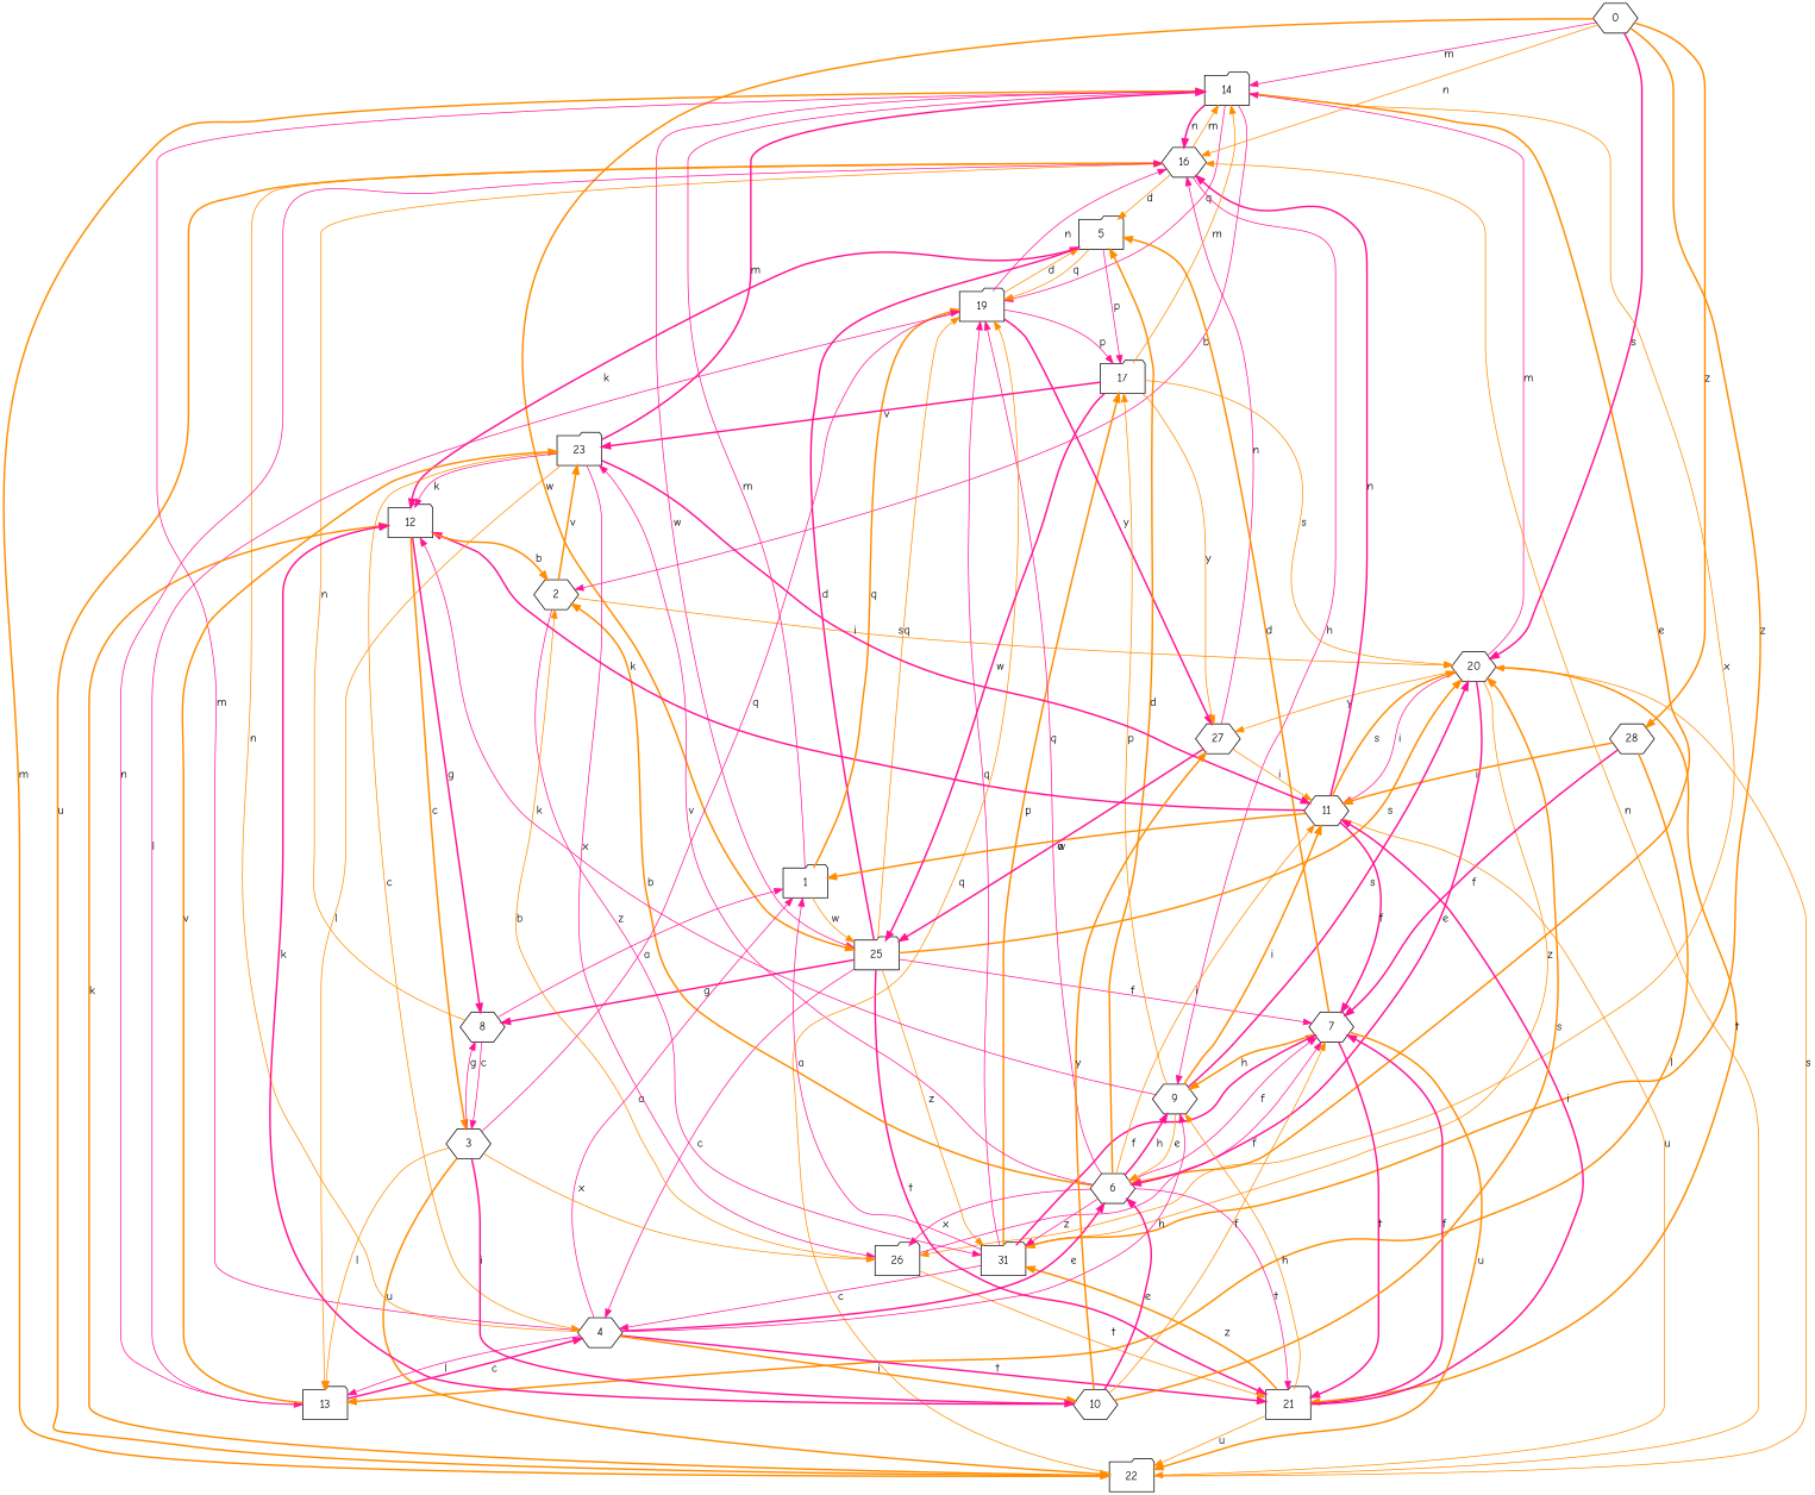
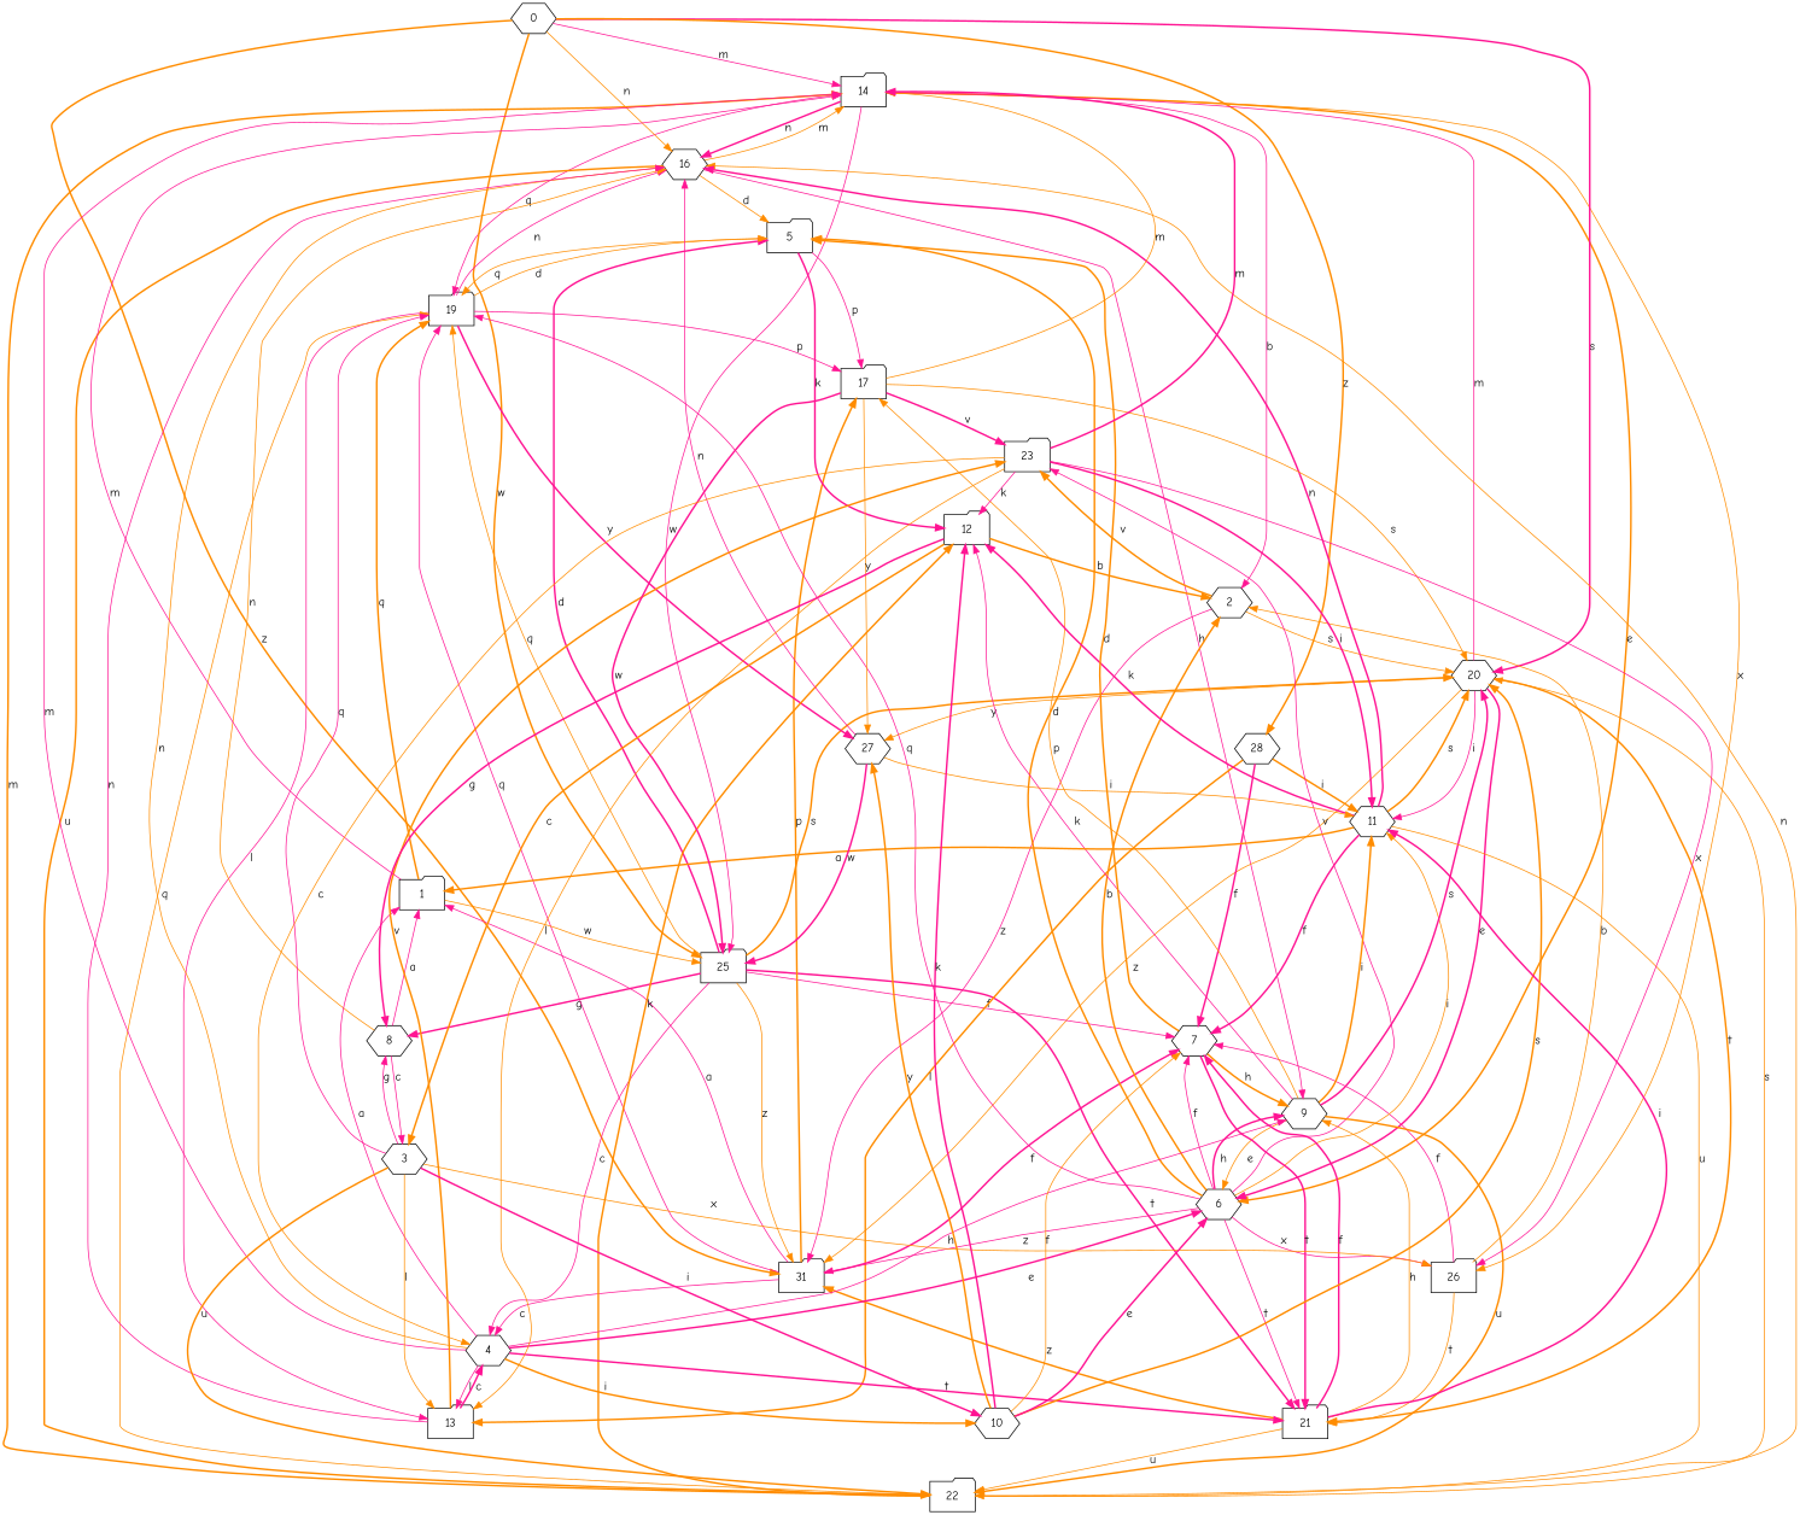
  strict digraph {
    fontname="Comic Neue"
    node [fontname="Comic Neue" shape=hexagon]
    edge [color=deeppink fontname="Comic Neue" style=solid]
    14 [shape=folder]
    0
    16
    20
    25 [shape=folder]
    28
    31 [shape=folder]
    19 [shape=folder]
    2
    26 [shape=folder]
    6
    22 [shape=folder]
    9
    5 [shape=folder]
    21 [shape=folder]
    11
    27
    8
    4
    7
    13 [shape=folder]
    1 [shape=folder]
    17 [shape=folder]
    23 [shape=folder]
    12 [shape=folder]
    3
    10
    14 -> 16 [label=n style=bold]
    14 -> 25 [label=w]
    14 -> 19 [label=q]
    14 -> 2 [label=b]
    14 -> 26 [color=darkorange label=x]
    14 -> 6 [color=darkorange label=e style=bold]
    0 -> 14 [label=m]
    0 -> 16 [color=darkorange label=n]
    0 -> 20 [label=s style=bold]
    0 -> 25 [color=darkorange label=w style=bold]
    0 -> 28 [color=darkorange label=z style=bold]
    0 -> 31 [color=darkorange label=z style=bold]
    16 -> 14 [color=darkorange label=m]
    16 -> 22 [color=darkorange label=u style=bold]
    16 -> 9 [label=h]
    16 -> 5 [color=darkorange label=d]
    20 -> 14 [label=m]
    20 -> 31 [color=darkorange label=z]
    20 -> 6 [label=e style=bold]
    20 -> 21 [color=darkorange label=t style=bold]
    20 -> 11 [label=i]
    20 -> 27 [color=darkorange label=y]
    25 -> 20 [color=darkorange label=s style=bold]
    25 -> 31 [color=darkorange label=z]
    25 -> 19 [color=darkorange label=q]
    25 -> 5 [label=d style=bold]
    25 -> 21 [label=t style=bold]
    25 -> 8 [label=g style=bold]
    25 -> 4 [label=c]
    25 -> 7 [label=f]
    28 -> 11 [color=darkorange label=i style=bold]
    28 -> 7 [label=f style=bold]
    28 -> 13 [color=darkorange label=l style=bold]
    31 -> 19 [label=q]
    31 -> 4 [label=c]
    31 -> 7 [label=f style=bold]
    31 -> 1 [label=a]
    31 -> 17 [color=darkorange label=p style=bold]
    19 -> 16 [label=n]
    19 -> 5 [color=darkorange label=d]
    19 -> 27 [label=y style=bold]
    19 -> 13 [label=l]
    19 -> 17 [label=p]
    2 -> 20 [color=darkorange label=s]
    2 -> 31 [label=z]
    2 -> 23 [color=darkorange label=v style=bold]
    26 -> 2 [color=darkorange label=b]
    26 -> 21 [color=darkorange label=t]
    26 -> 7 [label=f]
    6 -> 31 [label=z]
    6 -> 19 [label=q]
    6 -> 2 [color=darkorange label=b style=bold]
    6 -> 26 [label=x]
    6 -> 9 [label=h style=bold]
    6 -> 5 [color=darkorange label=d style=bold]
    6 -> 21 [label=t]
    6 -> 11 [color=darkorange label=i]
    6 -> 7 [label=f]
    6 -> 23 [label=v]
    22 -> 14 [color=darkorange label=m style=bold]
    22 -> 16 [color=darkorange label=n]
    22 -> 20 [color=darkorange label=s]
    22 -> 19 [color=darkorange label=q]
    22 -> 12 [color=darkorange label=k style=bold]
    9 -> 20 [label=s style=bold]
    9 -> 6 [color=darkorange label=e]
-   7 -> 22 [color=darkorange label=u style=bold]
+   9 -> 22 [color=darkorange label=u style=bold]
    9 -> 11 [color=darkorange label=i style=bold]
    9 -> 17 [color=darkorange label=p]
    9 -> 12 [label=k]
    5 -> 19 [color=darkorange label=q]
    5 -> 17 [label=p]
    5 -> 12 [label=k style=bold]
    21 -> 31 [color=darkorange label=z style=bold]
    21 -> 22 [color=darkorange label=u]
    21 -> 9 [color=darkorange label=h]
    21 -> 11 [label=i style=bold]
    21 -> 7 [label=f style=bold]
    11 -> 16 [label=n style=bold]
    11 -> 20 [color=darkorange label=s style=bold]
    11 -> 22 [color=darkorange label=u]
    11 -> 7 [label=f style=bold]
    11 -> 1 [color=darkorange label=a style=bold]
    11 -> 12 [label=k style=bold]
    27 -> 16 [label=n]
    27 -> 25 [label=w style=bold]
    27 -> 11 [color=darkorange label=i]
    8 -> 16 [color=darkorange label=n]
    8 -> 1 [label=a]
    8 -> 3 [label=c]
    4 -> 14 [label=m]
    4 -> 16 [color=darkorange label=n]
    4 -> 6 [label=e style=bold]
    4 -> 9 [label=h]
    4 -> 21 [label=t style=bold]
    4 -> 13 [label=l]
    4 -> 1 [label=a]
    4 -> 10 [color=darkorange label=i style=bold]
    7 -> 9 [color=darkorange label=h style=bold]
    7 -> 5 [color=darkorange label=d style=bold]
    7 -> 21 [label=t style=bold]
    13 -> 16 [label=n]
    13 -> 4 [label=c style=bold]
    13 -> 23 [color=darkorange label=v style=bold]
    1 -> 14 [label=m]
    1 -> 25 [color=darkorange label=w]
    1 -> 19 [color=darkorange label=q style=bold]
    17 -> 14 [color=darkorange label=m]
    17 -> 20 [color=darkorange label=s]
    17 -> 25 [label=w style=bold]
    17 -> 27 [color=darkorange label=y]
    17 -> 23 [label=v style=bold]
    23 -> 14 [label=m style=bold]
    23 -> 26 [label=x]
    23 -> 11 [label=i style=bold]
    23 -> 4 [color=darkorange label=c]
    23 -> 13 [color=darkorange label=l]
    23 -> 12 [label=k]
    12 -> 2 [color=darkorange label=b style=bold]
    12 -> 8 [label=g style=bold]
    12 -> 3 [color=darkorange label=c style=bold]
    3 -> 19 [label=q]
    3 -> 26 [color=darkorange label=x]
    3 -> 22 [color=darkorange label=u style=bold]
    3 -> 8 [label=g]
    3 -> 13 [color=darkorange label=l]
    3 -> 10 [label=i style=bold]
    10 -> 20 [color=darkorange label=s style=bold]
    10 -> 6 [label=e style=bold]
    10 -> 27 [color=darkorange label=y style=bold]
    10 -> 7 [color=darkorange label=f]
    10 -> 12 [label=k style=bold]
  }
